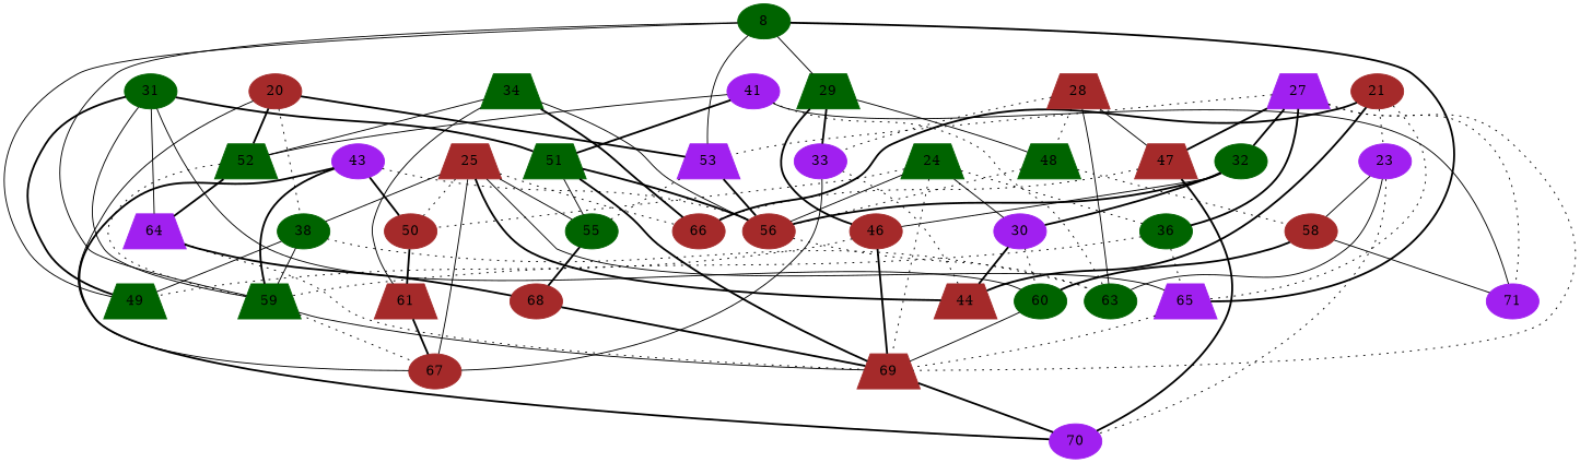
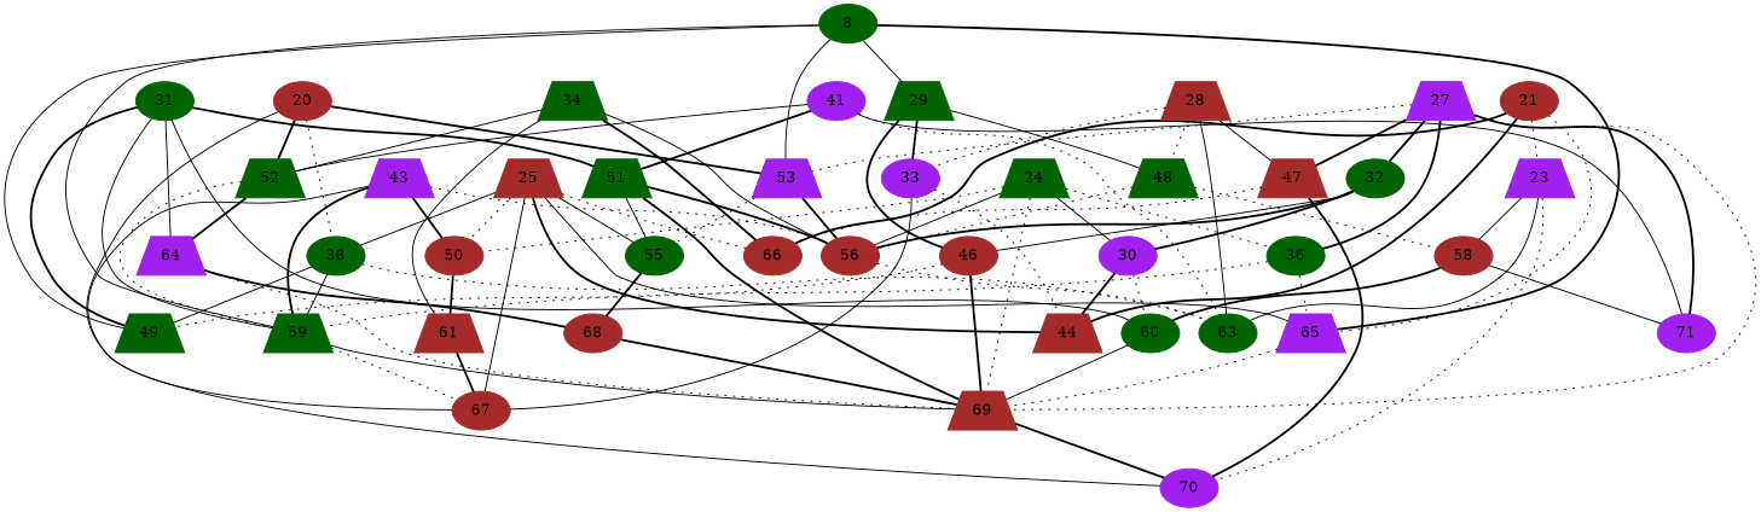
  graph {
    node [color=darkgreen shape=ellipse style=filled]
    edge [style=bold]
    8 [super="+7"]
    29 [shape=trapezium]
    49 [shape=trapezium]
    53 [color=purple shape=trapezium super="+45"]
    59 [shape=trapezium super="+10+18"]
    65 [color=purple shape=trapezium super="+30"]
    33 [color=purple]
    48 [shape=trapezium]
    46 [color=brown]
    56 [color=brown super="+2+4"]
    55 [super="+1"]
    67 [color=brown super="+26"]
    69 [color=brown shape=trapezium super="+42+54"]
    38 [super="+19"]
    63 [super="+57"]
    20 [color=brown]
    52 [shape=trapezium super="+3"]
    64 [color=purple shape=trapezium super="+62"]
    21 [color=brown]
-   23 [color=purple]
+   23 [color=purple shape=trapezium]
    44 [color=brown shape=trapezium]
    66 [color=brown]
    58 [color=brown]
    70 [color=purple]
    71 [color=purple]
    60
    24 [shape=trapezium super="+16"]
    n28 [color=purple label=30]
    36
    50 [color=brown super="+37"]
    61 [color=brown shape=trapezium]
    25 [color=brown shape=trapezium super="+9+14+22"]
    68 [color=brown]
    27 [color=purple shape=trapezium super="+11"]
    32
    47 [color=brown shape=trapezium]
    28 [color=brown shape=trapezium]
    31 [super="+13"]
    51 [shape=trapezium super="+12+15"]
    34 [shape=trapezium]
    41 [color=purple super="+39"]
-   43 [color=purple]
+   43 [color=purple shape=trapezium]
    8 -- 29 [style=solid]
    8 -- 49 [style=solid]
    8 -- 53 [style=solid]
    8 -- 59 [style=solid]
    8 -- 65 [weight=2]
    29 -- 33
    29 -- 48 [style=solid]
    29 -- 46
    53 -- 56
    53 -- 55 [style=dotted weight=2]
    59 -- 67 [style=dotted]
    59 -- 69 [style=solid]
    65 -- 69 [style=dotted]
    33 -- 67 [style=solid]
    33 -- 44 [style=dotted]
    48 -- 56 [style=dotted]
    48 -- 58 [style=dotted]
    46 -- 49 [style=dotted]
    46 -- 69
    56 -- 63 [style=dotted]
    55 -- 68
    69 -- 70
    38 -- 49 [style=solid]
    38 -- 59 [style=solid]
    38 -- 63 [style=dotted]
    20 -- 53
    20 -- 67 [style=solid]
    20 -- 38 [style=dotted]
    20 -- 52
    52 -- 59 [style=dotted]
    52 -- 64
    64 -- 69 [style=dotted]
    64 -- 68 [weight=2]
    21 -- 65 [style=dotted]
    21 -- 23 [style=dotted]
    21 -- 44
    21 -- 66
    23 -- 63 [style=solid]
    23 -- 58 [style=solid]
    23 -- 70 [style=dotted]
    58 -- 71 [style=solid]
    58 -- 60
    60 -- 69 [style=solid]
    24 -- 56 [style=solid]
    24 -- 69 [style=dotted weight=2]
    24 -- n28 [style=solid]
    24 -- 36 [style=dotted]
    24 -- 50 [style=dotted]
    n28 -- 44
    n28 -- 60 [style=dotted]
    36 -- 59 [style=dotted]
    36 -- 65 [style=dotted]
    50 -- 61 [weight=2]
    61 -- 67
    25 -- 65 [style=solid]
    25 -- 55 [style=solid]
    25 -- 67 [style=solid weight=2]
    25 -- 38 [style=solid weight=2]
    25 -- 44
    25 -- 66 [style=dotted]
    25 -- 50 [style=dotted weight=2]
    68 -- 69
    27 -- 53 [style=dotted]
    27 -- 69 [style=dotted weight=2]
-   27 -- 71 [style=dotted weight=2]
+   27 -- 71 [weight=2]
    27 -- 36
    27 -- 32
    27 -- 47
    32 -- 46 [style=solid]
    32 -- 56
    32 -- n28
    47 -- 66 [style=dotted]
    47 -- 70
    28 -- 33 [style=dotted]
    28 -- 48 [style=dotted]
    28 -- 63 [style=solid]
    28 -- 47 [style=solid]
    31 -- 49
    31 -- 59 [style=solid]
    31 -- 64 [style=solid weight=2]
    31 -- 60 [style=solid]
    31 -- 51
    51 -- 56
    51 -- 55 [style=solid weight=2]
    51 -- 69 [weight=3]
    34 -- 56 [style=solid]
    34 -- 52 [style=solid]
    34 -- 66
    34 -- 61 [style=solid]
    41 -- 63 [style=dotted weight=2]
    41 -- 52 [style=solid weight=2]
    41 -- 71 [style=solid]
    41 -- 51
    43 -- 59
    43 -- 56 [style=dotted]
-   43 -- 70
+   43 -- 70 [style=solid]
    43 -- 50
  }
